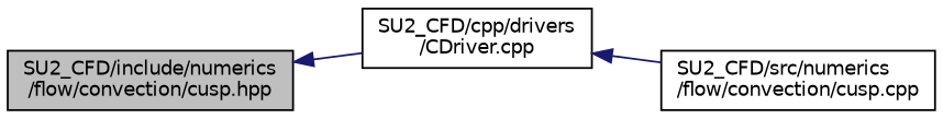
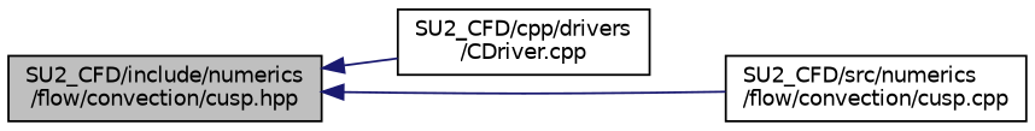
  digraph {
    rankdir=LR
    node [color=black fillcolor=white fontname=Helvetica fontsize=10 shape=record style=filled]
    edge [color=midnightblue dir=back fontname=Helvetica fontsize=10 labelfontname=Helvetica labelfontsize=10 style=solid]
    n1 [fillcolor=grey75 fontcolor=black height=0.2 label="SU2_CFD/include/numerics\l/flow/convection/cusp.hpp" width=0.4]
    n2 [height=0.2 label="SU2_CFD/cpp/drivers\l/CDriver.cpp" width=0.4]
    n3 [height=0.2 label="SU2_CFD/src/numerics\l/flow/convection/cusp.cpp" width=0.4]
    n1 -> n2
-   n2 -> n3
+   n1 -> n3
  }
